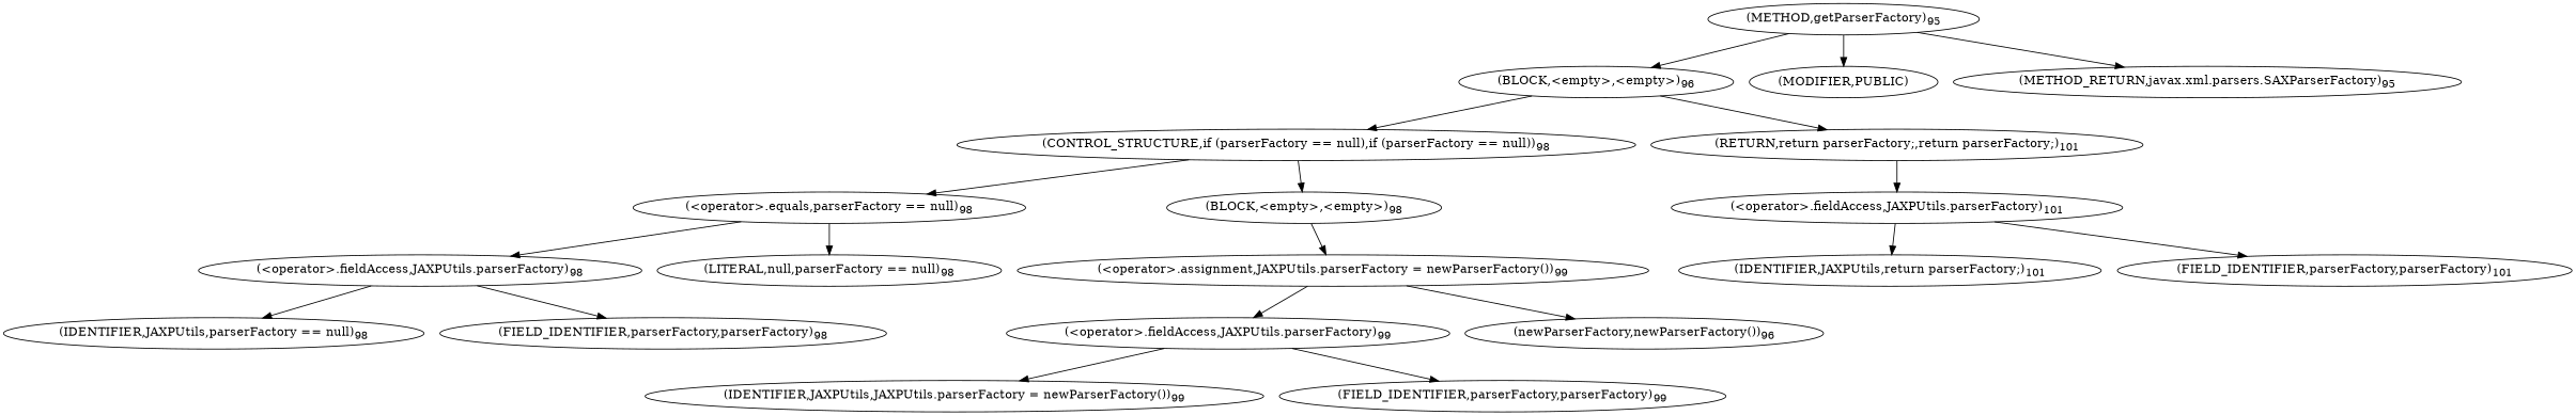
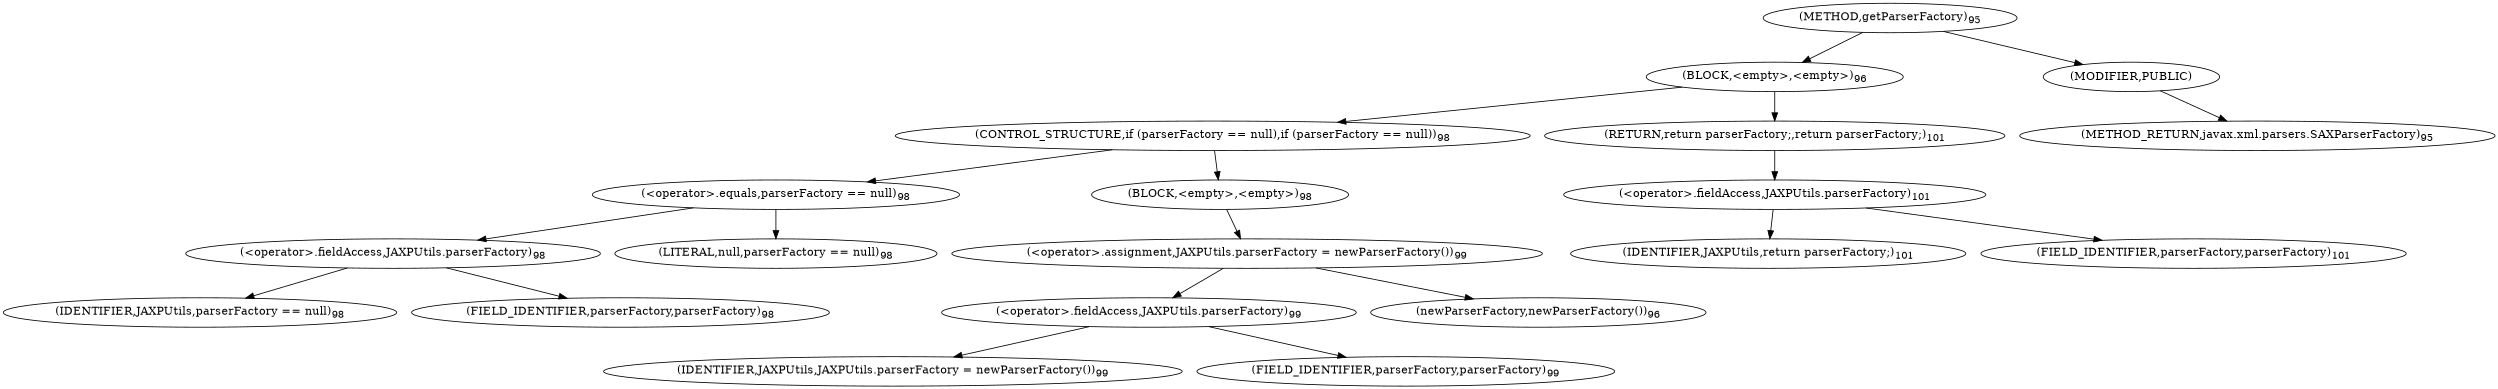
  digraph {
    n1 [label=<(METHOD,getParserFactory)<SUB>95</SUB>>]
    n2 [label=<(BLOCK,&lt;empty&gt;,&lt;empty&gt;)<SUB>96</SUB>>]
    n3 [label=<(MODIFIER,PUBLIC)>]
    n4 [label=<(METHOD_RETURN,javax.xml.parsers.SAXParserFactory)<SUB>95</SUB>>]
    n5 [label=<(CONTROL_STRUCTURE,if (parserFactory == null),if (parserFactory == null))<SUB>98</SUB>>]
    n6 [label=<(RETURN,return parserFactory;,return parserFactory;)<SUB>101</SUB>>]
    n7 [label=<(&lt;operator&gt;.equals,parserFactory == null)<SUB>98</SUB>>]
    n8 [label=<(BLOCK,&lt;empty&gt;,&lt;empty&gt;)<SUB>98</SUB>>]
    n9 [label=<(&lt;operator&gt;.fieldAccess,JAXPUtils.parserFactory)<SUB>101</SUB>>]
    n10 [label=<(&lt;operator&gt;.fieldAccess,JAXPUtils.parserFactory)<SUB>98</SUB>>]
    n11 [label=<(LITERAL,null,parserFactory == null)<SUB>98</SUB>>]
    n12 [label=<(&lt;operator&gt;.assignment,JAXPUtils.parserFactory = newParserFactory())<SUB>99</SUB>>]
    n13 [label=<(IDENTIFIER,JAXPUtils,parserFactory == null)<SUB>98</SUB>>]
    n14 [label=<(FIELD_IDENTIFIER,parserFactory,parserFactory)<SUB>98</SUB>>]
    n15 [label=<(&lt;operator&gt;.fieldAccess,JAXPUtils.parserFactory)<SUB>99</SUB>>]
    n16 [label=<(newParserFactory,newParserFactory())<SUB>96</SUB>>]
    n17 [label=<(IDENTIFIER,JAXPUtils,JAXPUtils.parserFactory = newParserFactory())<SUB>99</SUB>>]
    n18 [label=<(FIELD_IDENTIFIER,parserFactory,parserFactory)<SUB>99</SUB>>]
    n19 [label=<(IDENTIFIER,JAXPUtils,return parserFactory;)<SUB>101</SUB>>]
    n20 [label=<(FIELD_IDENTIFIER,parserFactory,parserFactory)<SUB>101</SUB>>]
    n1 -> n2
    n1 -> n3
-   n1 -> n4
+   n3 -> n4
    n2 -> n5
    n2 -> n6
    n5 -> n7
    n5 -> n8
    n6 -> n9
    n7 -> n10
    n7 -> n11
    n8 -> n12
    n9 -> n19
    n9 -> n20
    n10 -> n13
    n10 -> n14
    n12 -> n15
    n12 -> n16
    n15 -> n17
    n15 -> n18
  }
